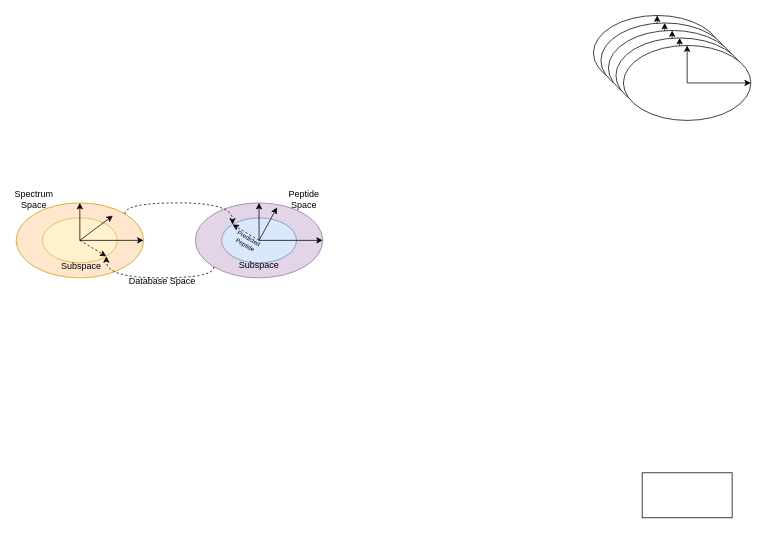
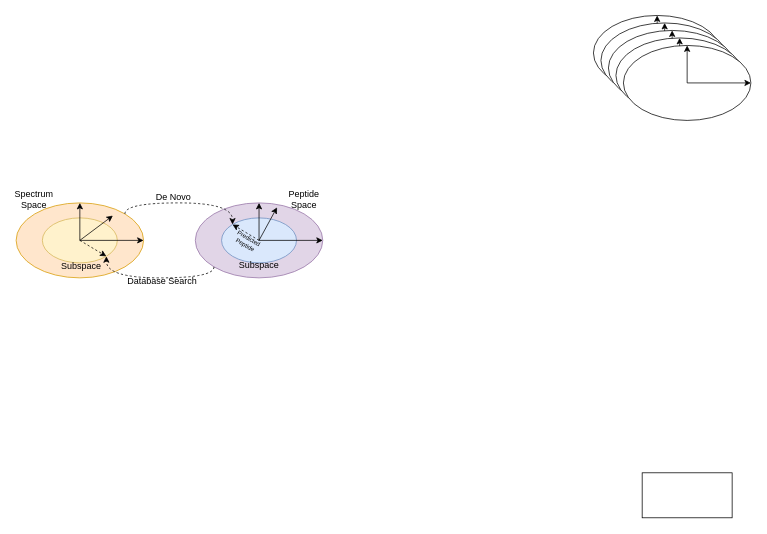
  <mxCell id="0" />
  <mxCell id="1" parent="0" />
  <mxCell id="2" value="" style="rounded=0;whiteSpace=wrap;html=1;" parent="1" vertex="1"><mxGeometry x="856" y="630" width="120" height="60" as="geometry" /></mxCell>
  <mxCell id="3" value="" style="group" parent="1" vertex="1" connectable="0"><mxGeometry x="791" y="20" width="170" height="100" as="geometry" /></mxCell>
  <mxCell id="4" value="" style="ellipse;whiteSpace=wrap;html=1;" parent="3" vertex="1"><mxGeometry width="170" height="100" as="geometry" /></mxCell>
  <mxCell id="5" value="" style="endArrow=classic;html=1;entryX=1;entryY=0.5;entryDx=0;entryDy=0;" parent="3" target="4" edge="1"><mxGeometry width="50" height="50" relative="1" as="geometry"><mxPoint x="85" y="50" as="sourcePoint" /><mxPoint x="150" y="200" as="targetPoint" /></mxGeometry></mxCell>
  <mxCell id="6" value="" style="endArrow=classic;html=1;entryX=0.5;entryY=0;entryDx=0;entryDy=0;" parent="3" target="4" edge="1"><mxGeometry width="50" height="50" relative="1" as="geometry"><mxPoint x="85" y="50" as="sourcePoint" /><mxPoint x="210" y="230" as="targetPoint" /></mxGeometry></mxCell>
  <mxCell id="7" value="" style="group" parent="1" vertex="1" connectable="0"><mxGeometry x="801" y="30" width="170" height="100" as="geometry" /></mxCell>
  <mxCell id="8" value="" style="ellipse;whiteSpace=wrap;html=1;" parent="7" vertex="1"><mxGeometry width="170" height="100" as="geometry" /></mxCell>
  <mxCell id="9" value="" style="endArrow=classic;html=1;entryX=1;entryY=0.5;entryDx=0;entryDy=0;" parent="7" target="8" edge="1"><mxGeometry width="50" height="50" relative="1" as="geometry"><mxPoint x="85" y="50" as="sourcePoint" /><mxPoint x="150" y="200" as="targetPoint" /></mxGeometry></mxCell>
  <mxCell id="10" value="" style="endArrow=classic;html=1;entryX=0.5;entryY=0;entryDx=0;entryDy=0;" parent="7" target="8" edge="1"><mxGeometry width="50" height="50" relative="1" as="geometry"><mxPoint x="85" y="50" as="sourcePoint" /><mxPoint x="210" y="230" as="targetPoint" /></mxGeometry></mxCell>
  <mxCell id="11" value="" style="group" parent="1" vertex="1" connectable="0"><mxGeometry x="811" y="40" width="170" height="100" as="geometry" /></mxCell>
  <mxCell id="12" value="" style="ellipse;whiteSpace=wrap;html=1;" parent="11" vertex="1"><mxGeometry width="170" height="100" as="geometry" /></mxCell>
  <mxCell id="13" value="" style="endArrow=classic;html=1;entryX=1;entryY=0.5;entryDx=0;entryDy=0;" parent="11" target="12" edge="1"><mxGeometry width="50" height="50" relative="1" as="geometry"><mxPoint x="85" y="50" as="sourcePoint" /><mxPoint x="150" y="200" as="targetPoint" /></mxGeometry></mxCell>
  <mxCell id="14" value="" style="endArrow=classic;html=1;entryX=0.5;entryY=0;entryDx=0;entryDy=0;" parent="11" target="12" edge="1"><mxGeometry width="50" height="50" relative="1" as="geometry"><mxPoint x="85" y="50" as="sourcePoint" /><mxPoint x="210" y="230" as="targetPoint" /></mxGeometry></mxCell>
  <mxCell id="15" value="" style="group" parent="1" vertex="1" connectable="0"><mxGeometry x="821" y="50" width="170" height="100" as="geometry" /></mxCell>
  <mxCell id="16" value="" style="ellipse;whiteSpace=wrap;html=1;" parent="15" vertex="1"><mxGeometry width="170" height="100" as="geometry" /></mxCell>
  <mxCell id="17" value="" style="endArrow=classic;html=1;entryX=1;entryY=0.5;entryDx=0;entryDy=0;" parent="15" target="16" edge="1"><mxGeometry width="50" height="50" relative="1" as="geometry"><mxPoint x="85" y="50" as="sourcePoint" /><mxPoint x="150" y="200" as="targetPoint" /></mxGeometry></mxCell>
  <mxCell id="18" value="" style="endArrow=classic;html=1;entryX=0.5;entryY=0;entryDx=0;entryDy=0;" parent="15" target="16" edge="1"><mxGeometry width="50" height="50" relative="1" as="geometry"><mxPoint x="85" y="50" as="sourcePoint" /><mxPoint x="210" y="230" as="targetPoint" /></mxGeometry></mxCell>
  <mxCell id="19" value="" style="group" parent="1" vertex="1" connectable="0"><mxGeometry x="831" y="60" width="170" height="100" as="geometry" /></mxCell>
  <mxCell id="20" value="" style="ellipse;whiteSpace=wrap;html=1;" parent="19" vertex="1"><mxGeometry width="170" height="100" as="geometry" /></mxCell>
  <mxCell id="21" value="" style="endArrow=classic;html=1;entryX=1;entryY=0.5;entryDx=0;entryDy=0;" parent="19" target="20" edge="1"><mxGeometry width="50" height="50" relative="1" as="geometry"><mxPoint x="85" y="50" as="sourcePoint" /><mxPoint x="150" y="200" as="targetPoint" /></mxGeometry></mxCell>
  <mxCell id="22" value="" style="endArrow=classic;html=1;entryX=0.5;entryY=0;entryDx=0;entryDy=0;" parent="19" target="20" edge="1"><mxGeometry width="50" height="50" relative="1" as="geometry"><mxPoint x="85" y="50" as="sourcePoint" /><mxPoint x="210" y="230" as="targetPoint" /></mxGeometry></mxCell>
  <mxCell id="23" value="" style="group;fillColor=none;" parent="1" vertex="1" connectable="0"><mxGeometry x="21" y="270" width="170" height="100" as="geometry" /></mxCell>
  <mxCell id="24" value="" style="ellipse;whiteSpace=wrap;html=1;fillColor=#ffe6cc;strokeColor=#d79b00;" parent="23" vertex="1"><mxGeometry width="170" height="100.0" as="geometry" /></mxCell>
  <mxCell id="25" value="" style="ellipse;whiteSpace=wrap;html=1;fillColor=#fff2cc;strokeColor=#d6b656;" parent="23" vertex="1"><mxGeometry x="35" y="20" width="100" height="60" as="geometry" /></mxCell>
  <mxCell id="26" value="" style="endArrow=classic;html=1;entryX=0.759;entryY=0.17;entryDx=0;entryDy=0;exitX=0.5;exitY=0.5;exitDx=0;exitDy=0;exitPerimeter=0;entryPerimeter=0;" parent="23" source="25" target="24" edge="1"><mxGeometry width="50" height="50" relative="1" as="geometry"><mxPoint x="130" y="240" as="sourcePoint" /><mxPoint x="180" y="190.0" as="targetPoint" /></mxGeometry></mxCell>
  <mxCell id="27" value="" style="endArrow=classic;html=1;entryX=1;entryY=0.5;entryDx=0;entryDy=0;" parent="23" target="24" edge="1"><mxGeometry width="50" height="50" relative="1" as="geometry"><mxPoint x="85" y="50.0" as="sourcePoint" /><mxPoint x="150" y="200.0" as="targetPoint" /></mxGeometry></mxCell>
  <mxCell id="28" value="" style="endArrow=classic;html=1;entryX=0.5;entryY=0;entryDx=0;entryDy=0;" parent="23" target="24" edge="1"><mxGeometry width="50" height="50" relative="1" as="geometry"><mxPoint x="85" y="50.0" as="sourcePoint" /><mxPoint x="210" y="230.0" as="targetPoint" /></mxGeometry></mxCell>
  <mxCell id="29" value="Subspace" style="text;html=1;strokeColor=none;fillColor=none;align=center;verticalAlign=middle;whiteSpace=wrap;rounded=0;fontColor=#000000;" parent="23" vertex="1"><mxGeometry x="52" y="78.0" width="70" height="13" as="geometry" /></mxCell>
  <mxCell id="30" value="" style="endArrow=classic;html=1;dashed=1;fontColor=#000000;entryX=1;entryY=1;entryDx=0;entryDy=0;" edge="1" parent="23" target="25"><mxGeometry width="50" height="50" relative="1" as="geometry"><mxPoint x="85" y="50.0" as="sourcePoint" /><mxPoint x="140" y="130" as="targetPoint" /></mxGeometry></mxCell>
  <mxCell id="31" value="Spectrum&lt;br&gt;Space" style="text;html=1;strokeColor=none;fillColor=none;align=center;verticalAlign=middle;whiteSpace=wrap;rounded=0;" parent="1" vertex="1"><mxGeometry x="20" y="250" width="50" height="30" as="geometry" /></mxCell>
  <mxCell id="32" value="" style="group;fillColor=none;fontColor=#000000;" parent="1" vertex="1" connectable="0"><mxGeometry x="260" y="270" width="170" height="100" as="geometry" /></mxCell>
  <mxCell id="33" value="" style="ellipse;whiteSpace=wrap;html=1;fillColor=#e1d5e7;strokeColor=#9673a6;" parent="32" vertex="1"><mxGeometry width="170" height="100" as="geometry" /></mxCell>
  <mxCell id="34" value="" style="ellipse;whiteSpace=wrap;html=1;fillColor=#dae8fc;strokeColor=#6c8ebf;" parent="32" vertex="1"><mxGeometry x="35" y="20" width="100" height="60" as="geometry" /></mxCell>
  <mxCell id="35" value="" style="endArrow=classic;html=1;entryX=0.641;entryY=0.06;entryDx=0;entryDy=0;exitX=0.5;exitY=0.5;exitDx=0;exitDy=0;exitPerimeter=0;entryPerimeter=0;" parent="32" source="34" target="33" edge="1"><mxGeometry width="50" height="50" relative="1" as="geometry"><mxPoint x="130" y="240" as="sourcePoint" /><mxPoint x="180" y="190" as="targetPoint" /></mxGeometry></mxCell>
  <mxCell id="36" value="" style="endArrow=classic;html=1;entryX=1;entryY=0.5;entryDx=0;entryDy=0;" parent="32" target="33" edge="1"><mxGeometry width="50" height="50" relative="1" as="geometry"><mxPoint x="85" y="50" as="sourcePoint" /><mxPoint x="150" y="200" as="targetPoint" /></mxGeometry></mxCell>
  <mxCell id="37" value="" style="endArrow=classic;html=1;entryX=0.5;entryY=0;entryDx=0;entryDy=0;" parent="32" target="33" edge="1"><mxGeometry width="50" height="50" relative="1" as="geometry"><mxPoint x="85" y="50" as="sourcePoint" /><mxPoint x="210" y="230" as="targetPoint" /></mxGeometry></mxCell>
  <mxCell id="38" value="&lt;font&gt;Subspace&lt;/font&gt;" style="text;html=1;strokeColor=none;fillColor=none;align=center;verticalAlign=middle;whiteSpace=wrap;rounded=0;fontColor=#000000;" parent="32" vertex="1"><mxGeometry x="50" y="74" width="70" height="20" as="geometry" /></mxCell>
  <mxCell id="39" value="" style="endArrow=classic;html=1;dashed=1;fontColor=#FFFFFF;entryX=0;entryY=0;entryDx=0;entryDy=0;" edge="1" parent="32" target="34"><mxGeometry width="50" height="50" relative="1" as="geometry"><mxPoint x="85" y="50" as="sourcePoint" /><mxPoint x="140" y="100" as="targetPoint" /></mxGeometry></mxCell>
  <mxCell id="40" value="Predicted&lt;br&gt;Peptide" style="text;html=1;strokeColor=none;fillColor=none;align=center;verticalAlign=middle;whiteSpace=wrap;rounded=0;fontColor=#000000;fontSize=8;rotation=30;" vertex="1" parent="32"><mxGeometry x="47" y="41" width="45" height="22" as="geometry" /></mxCell>
  <mxCell id="41" value="Peptide&lt;br&gt;Space" style="text;html=1;strokeColor=none;fillColor=none;align=center;verticalAlign=middle;whiteSpace=wrap;rounded=0;" parent="1" vertex="1"><mxGeometry x="380" y="250" width="50" height="30" as="geometry" /></mxCell>
  <mxCell id="42" value="" style="endArrow=classic;html=1;exitX=1;exitY=0;exitDx=0;exitDy=0;entryX=0;entryY=0;entryDx=0;entryDy=0;edgeStyle=orthogonalEdgeStyle;curved=1;dashed=1;" parent="1" source="24" target="34" edge="1"><mxGeometry width="50" height="50" relative="1" as="geometry"><mxPoint x="401" y="400" as="sourcePoint" /><mxPoint x="451" y="350" as="targetPoint" /><Array as="points"><mxPoint x="166" y="270" /><mxPoint x="310" y="270" /></Array></mxGeometry></mxCell>
+ <mxCell id="43" value="&lt;font color=&quot;#000000&quot;&gt;De Novo&lt;/font&gt;" style="text;html=1;strokeColor=none;fillColor=none;align=center;verticalAlign=middle;whiteSpace=wrap;rounded=0;fontColor=#FFFFFF;" vertex="1" parent="1"><mxGeometry x="206" y="253" width="50" height="20" as="geometry" /></mxCell>
  <mxCell id="44" value="" style="endArrow=classic;html=1;dashed=1;fontSize=8;fontColor=#000000;entryX=1;entryY=1;entryDx=0;entryDy=0;exitX=0;exitY=1;exitDx=0;exitDy=0;edgeStyle=orthogonalEdgeStyle;curved=1;" edge="1" parent="1" source="33" target="25"><mxGeometry width="50" height="50" relative="1" as="geometry"><mxPoint x="91" y="470" as="sourcePoint" /><mxPoint x="141" y="420" as="targetPoint" /><Array as="points"><mxPoint x="285" y="370" /><mxPoint x="141" y="370" /></Array></mxGeometry></mxCell>
- <mxCell id="45" value="Database Space" style="text;html=1;strokeColor=none;fillColor=none;align=center;verticalAlign=middle;whiteSpace=wrap;rounded=0;fontSize=12;fontColor=#000000;" vertex="1" parent="1"><mxGeometry x="168" y="368" width="96" height="14" as="geometry" /></mxCell>
+ <mxCell id="45" value="Database Search" style="text;html=1;strokeColor=none;fillColor=none;align=center;verticalAlign=middle;whiteSpace=wrap;rounded=0;fontSize=12;fontColor=#000000;" vertex="1" parent="1"><mxGeometry x="168" y="368" width="96" height="14" as="geometry" /></mxCell>
